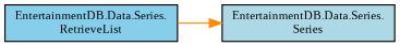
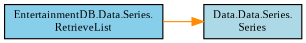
  digraph {
    rankdir=RL
    fontname="Liberation Serif"
    node [color=black fontname="Liberation Serif" fontsize=10 shape=box style=filled]
-   n1 [fillcolor=lightblue fontcolor=black height=0.2 label="EntertainmentDB.Data.Series.\lSeries" width=0.4]
+   n1 [fillcolor=lightblue fontcolor=black height=0.2 label="Data.Data.Series.\lSeries" width=0.4]
    n2 [fillcolor=skyblue height=0.2 label="EntertainmentDB.Data.Series.\lRetrieveList" width=0.4]
    n1 -> n2 [color=darkorange dir=back fontname="Liberation Serif" fontsize=10 labelfontname=Helvetica labelfontsize=10 style=solid]
  }
